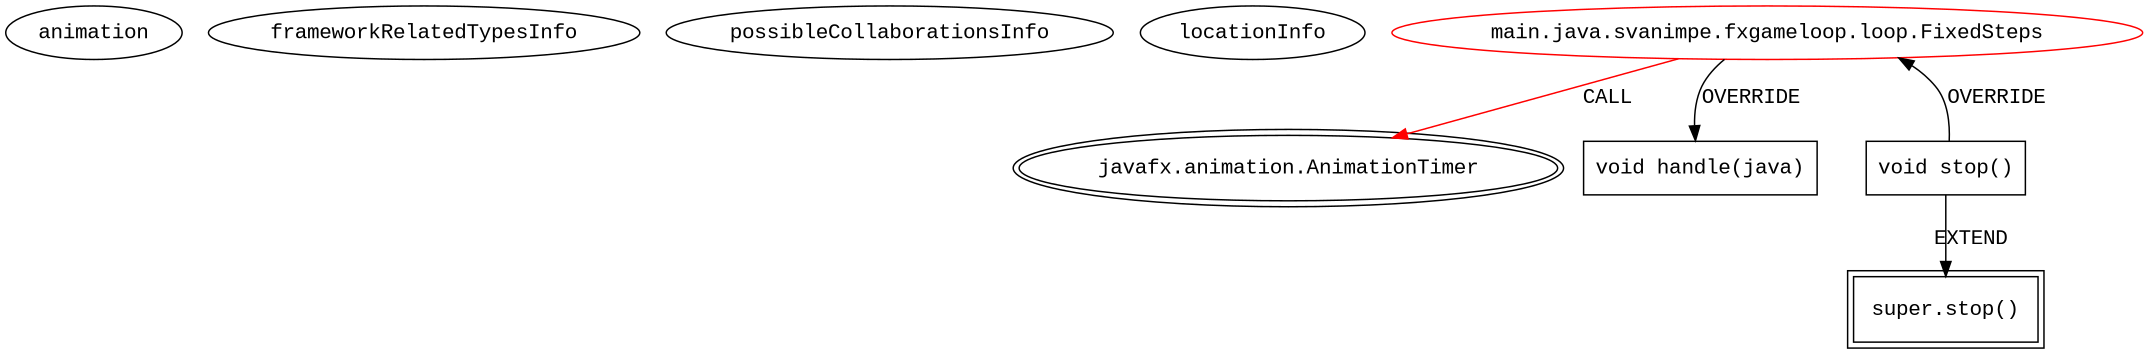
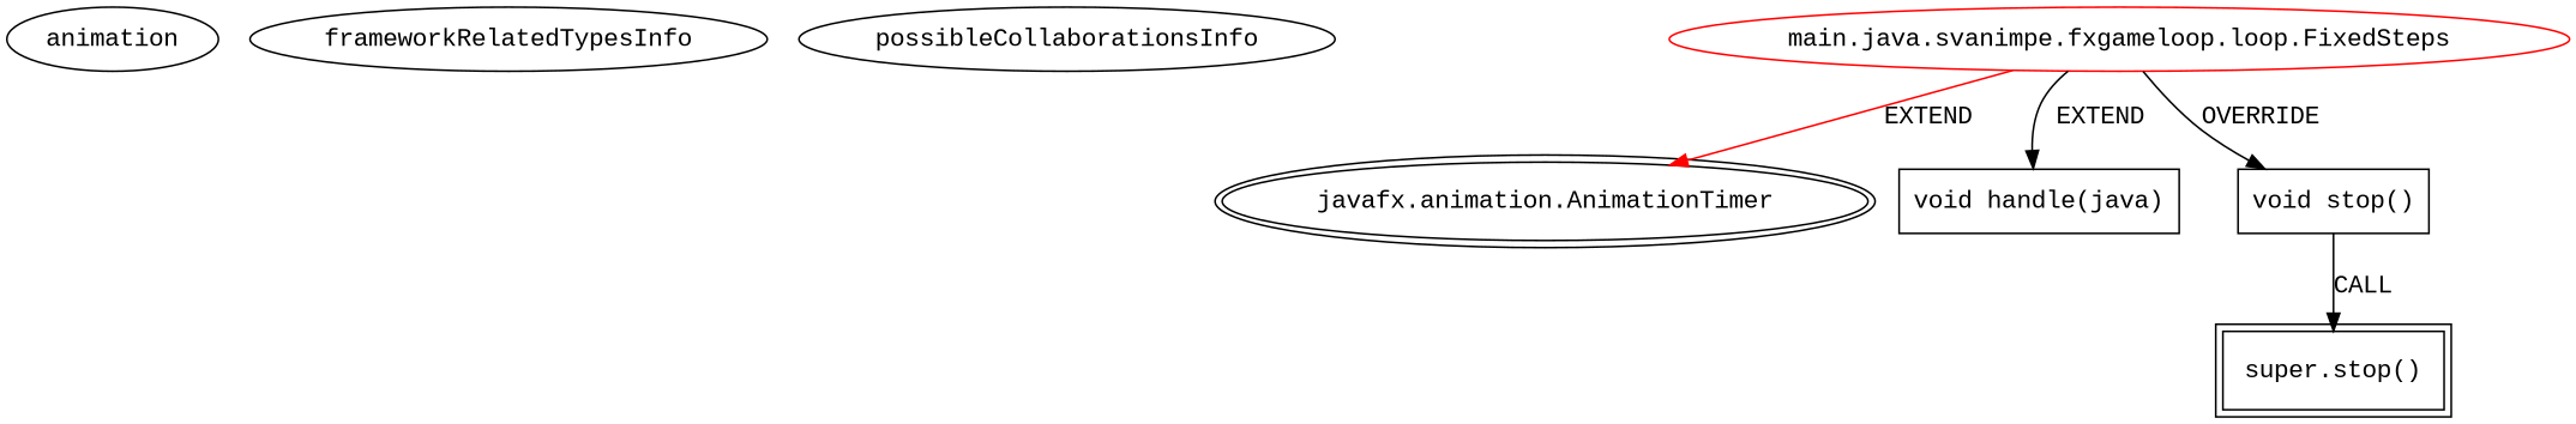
  digraph {
    fontname="Liberation Mono"
    node [fontname="Liberation Mono"]
    edge [fontname="Liberation Mono"]
    n1 [category=extension_graph graphId=4401 isAnonymous=false label=animation possibleRelation=false]
    frameworkRelatedTypesInfo [0="javafx.animation.AnimationTimer"]
    possibleCollaborationsInfo
-   locationInfo [contextSignature=FixedSteps filePath="/svanimpe-fx-game-loops/fx-game-loops-master/src/main/java/svanimpe/fxgameloop/loop/FixedSteps.java" graphId=4401 projectName="svanimpe-fx-game-loops"]
    n5 [color=red isFrameworkType=false label="main.java.svanimpe.fxgameloop.loop.FixedSteps" vertexType=ROOT_CLIENT_CLASS_DECLARATION]
    n6 [isFrameworkType=true label="javafx.animation.AnimationTimer" peripheries=2 vertexType=FRAMEWORK_CLASS_TYPE]
    n7 [isFrameworkType=false label="void handle(java)" shape=box vertexType=OVERRIDING_METHOD_DECLARATION]
    n8 [isFrameworkType=false label="void stop()" shape=box vertexType=OVERRIDING_METHOD_DECLARATION]
    n9 [isFrameworkType=true label="super.stop()" peripheries=2 shape=box vertexType=SUPER_CALL]
-   n5 -> n6 [color=red label=CALL]
-   n5 -> n7 [label=OVERRIDE]
-   n8 -> n5 [label=OVERRIDE]
-   n8 -> n9 [label=EXTEND]
+   n5 -> n6 [color=red label=EXTEND]
+   n5 -> n7 [label=EXTEND]
+   n5 -> n8 [label=OVERRIDE]
+   n8 -> n9 [label=CALL]
  }
